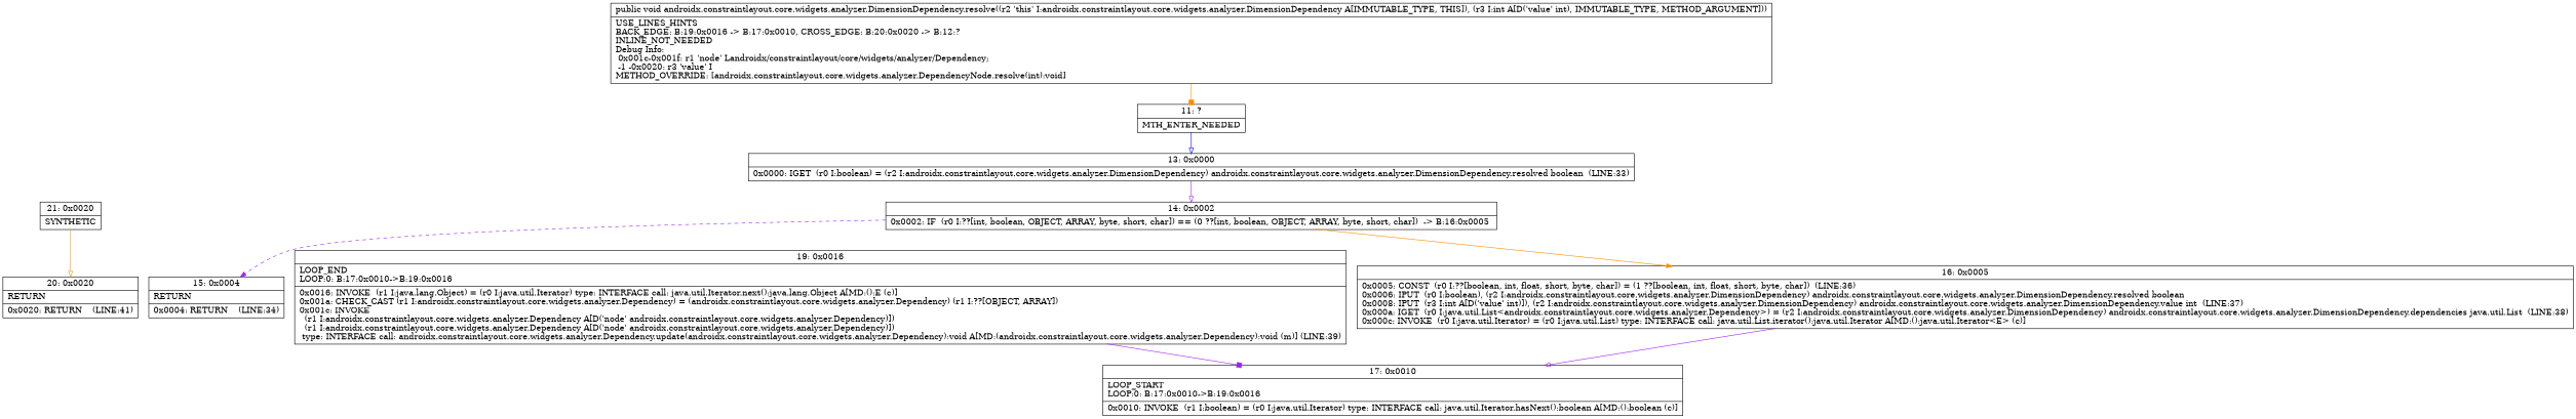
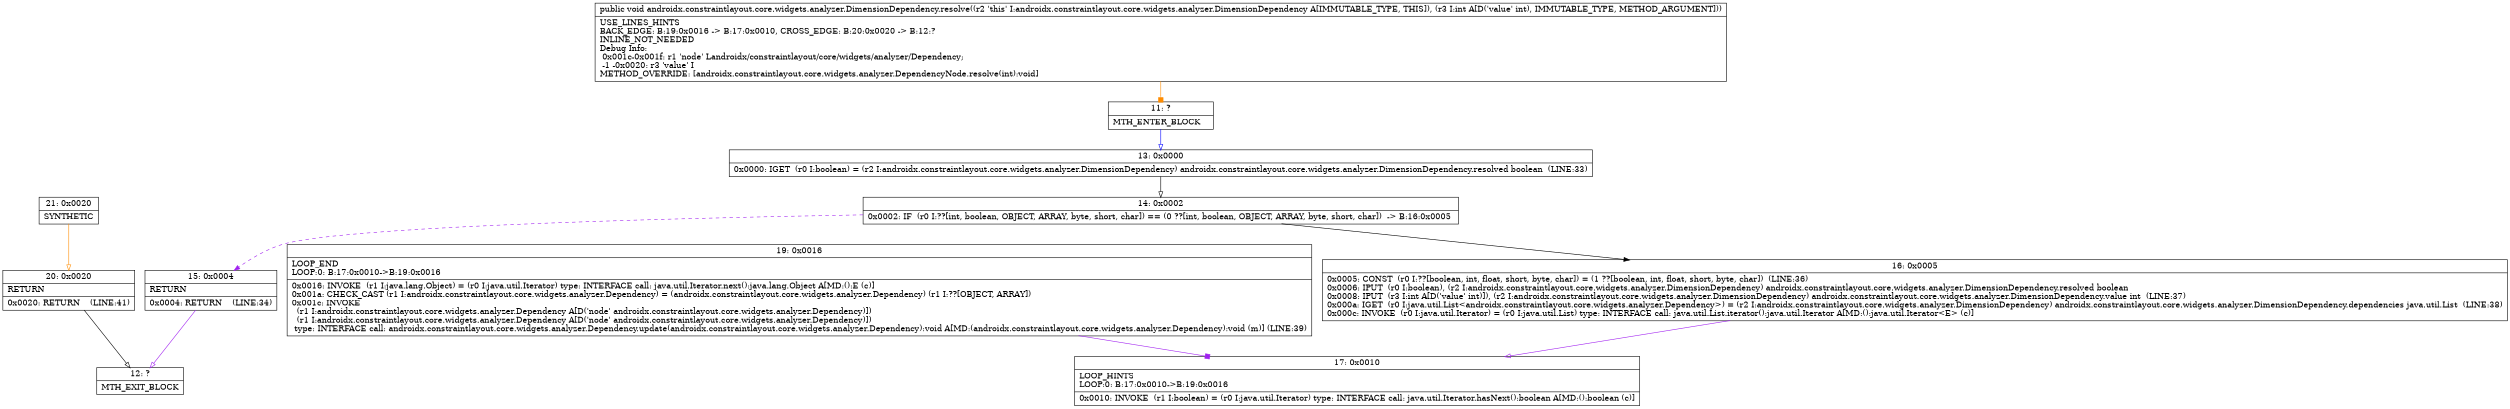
  digraph {
    node [shape=record]
    edge [arrowhead=onormal color=purple]
-   n1 [label="{11\:\ ?|MTH_ENTER_NEEDED\l}"]
+   n1 [label="{11\:\ ?|MTH_ENTER_BLOCK\l}"]
    n2 [label="{13\:\ 0x0000|0x0000: IGET  (r0 I:boolean) = (r2 I:androidx.constraintlayout.core.widgets.analyzer.DimensionDependency) androidx.constraintlayout.core.widgets.analyzer.DimensionDependency.resolved boolean  (LINE:33)\l}"]
    n3 [label="{14\:\ 0x0002|0x0002: IF  (r0 I:??[int, boolean, OBJECT, ARRAY, byte, short, char]) == (0 ??[int, boolean, OBJECT, ARRAY, byte, short, char])  \-\> B:16:0x0005 \l}"]
    n4 [label="{15\:\ 0x0004|RETURN\l|0x0004: RETURN    (LINE:34)\l}"]
    n5 [label="{16\:\ 0x0005|0x0005: CONST  (r0 I:??[boolean, int, float, short, byte, char]) = (1 ??[boolean, int, float, short, byte, char])  (LINE:36)\l0x0006: IPUT  (r0 I:boolean), (r2 I:androidx.constraintlayout.core.widgets.analyzer.DimensionDependency) androidx.constraintlayout.core.widgets.analyzer.DimensionDependency.resolved boolean \l0x0008: IPUT  (r3 I:int A[D('value' int)]), (r2 I:androidx.constraintlayout.core.widgets.analyzer.DimensionDependency) androidx.constraintlayout.core.widgets.analyzer.DimensionDependency.value int  (LINE:37)\l0x000a: IGET  (r0 I:java.util.List\<androidx.constraintlayout.core.widgets.analyzer.Dependency\>) = (r2 I:androidx.constraintlayout.core.widgets.analyzer.DimensionDependency) androidx.constraintlayout.core.widgets.analyzer.DimensionDependency.dependencies java.util.List  (LINE:38)\l0x000c: INVOKE  (r0 I:java.util.Iterator) = (r0 I:java.util.List) type: INTERFACE call: java.util.List.iterator():java.util.Iterator A[MD:():java.util.Iterator\<E\> (c)]\l}"]
-   n7 [label="{17\:\ 0x0010|LOOP_START\lLOOP:0: B:17:0x0010\-\>B:19:0x0016\l|0x0010: INVOKE  (r1 I:boolean) = (r0 I:java.util.Iterator) type: INTERFACE call: java.util.Iterator.hasNext():boolean A[MD:():boolean (c)]\l}"]
+   n6 [label="{12\:\ ?|MTH_EXIT_BLOCK\l}"]
+   n7 [label="{17\:\ 0x0010|LOOP_HINTS\lLOOP:0: B:17:0x0010\-\>B:19:0x0016\l|0x0010: INVOKE  (r1 I:boolean) = (r0 I:java.util.Iterator) type: INTERFACE call: java.util.Iterator.hasNext():boolean A[MD:():boolean (c)]\l}"]
    n8 [label="{19\:\ 0x0016|LOOP_END\lLOOP:0: B:17:0x0010\-\>B:19:0x0016\l|0x0016: INVOKE  (r1 I:java.lang.Object) = (r0 I:java.util.Iterator) type: INTERFACE call: java.util.Iterator.next():java.lang.Object A[MD:():E (c)]\l0x001a: CHECK_CAST (r1 I:androidx.constraintlayout.core.widgets.analyzer.Dependency) = (androidx.constraintlayout.core.widgets.analyzer.Dependency) (r1 I:??[OBJECT, ARRAY]) \l0x001c: INVOKE  \l  (r1 I:androidx.constraintlayout.core.widgets.analyzer.Dependency A[D('node' androidx.constraintlayout.core.widgets.analyzer.Dependency)])\l  (r1 I:androidx.constraintlayout.core.widgets.analyzer.Dependency A[D('node' androidx.constraintlayout.core.widgets.analyzer.Dependency)])\l type: INTERFACE call: androidx.constraintlayout.core.widgets.analyzer.Dependency.update(androidx.constraintlayout.core.widgets.analyzer.Dependency):void A[MD:(androidx.constraintlayout.core.widgets.analyzer.Dependency):void (m)] (LINE:39)\l}"]
    n9 [label="{21\:\ 0x0020|SYNTHETIC\l}"]
    n10 [label="{20\:\ 0x0020|RETURN\l|0x0020: RETURN    (LINE:41)\l}"]
    n11 [label="{public void androidx.constraintlayout.core.widgets.analyzer.DimensionDependency.resolve((r2 'this' I:androidx.constraintlayout.core.widgets.analyzer.DimensionDependency A[IMMUTABLE_TYPE, THIS]), (r3 I:int A[D('value' int), IMMUTABLE_TYPE, METHOD_ARGUMENT]))  | USE_LINES_HINTS\lBACK_EDGE: B:19:0x0016 \-\> B:17:0x0010, CROSS_EDGE: B:20:0x0020 \-\> B:12:?\lINLINE_NOT_NEEDED\lDebug Info:\l  0x001c\-0x001f: r1 'node' Landroidx\/constraintlayout\/core\/widgets\/analyzer\/Dependency;\l  \-1 \-0x0020: r3 'value' I\lMETHOD_OVERRIDE: [androidx.constraintlayout.core.widgets.analyzer.DependencyNode.resolve(int):void]\l}"]
    n1 -> n2 [color=blue]
-   n2 -> n3
+   n2 -> n3 [color=black]
    n3 -> n4 [arrowhead=normal style=dashed]
-   n3 -> n5 [arrowhead=normal color=darkorange]
+   n3 -> n5 [arrowhead=normal color=black]
+   n4 -> n6
    n5 -> n7
    n8 -> n7 [arrowhead=box]
    n9 -> n10 [color=darkorange]
+   n10 -> n6 [color=black]
    n11 -> n1 [arrowhead=box color=darkorange]
  }
